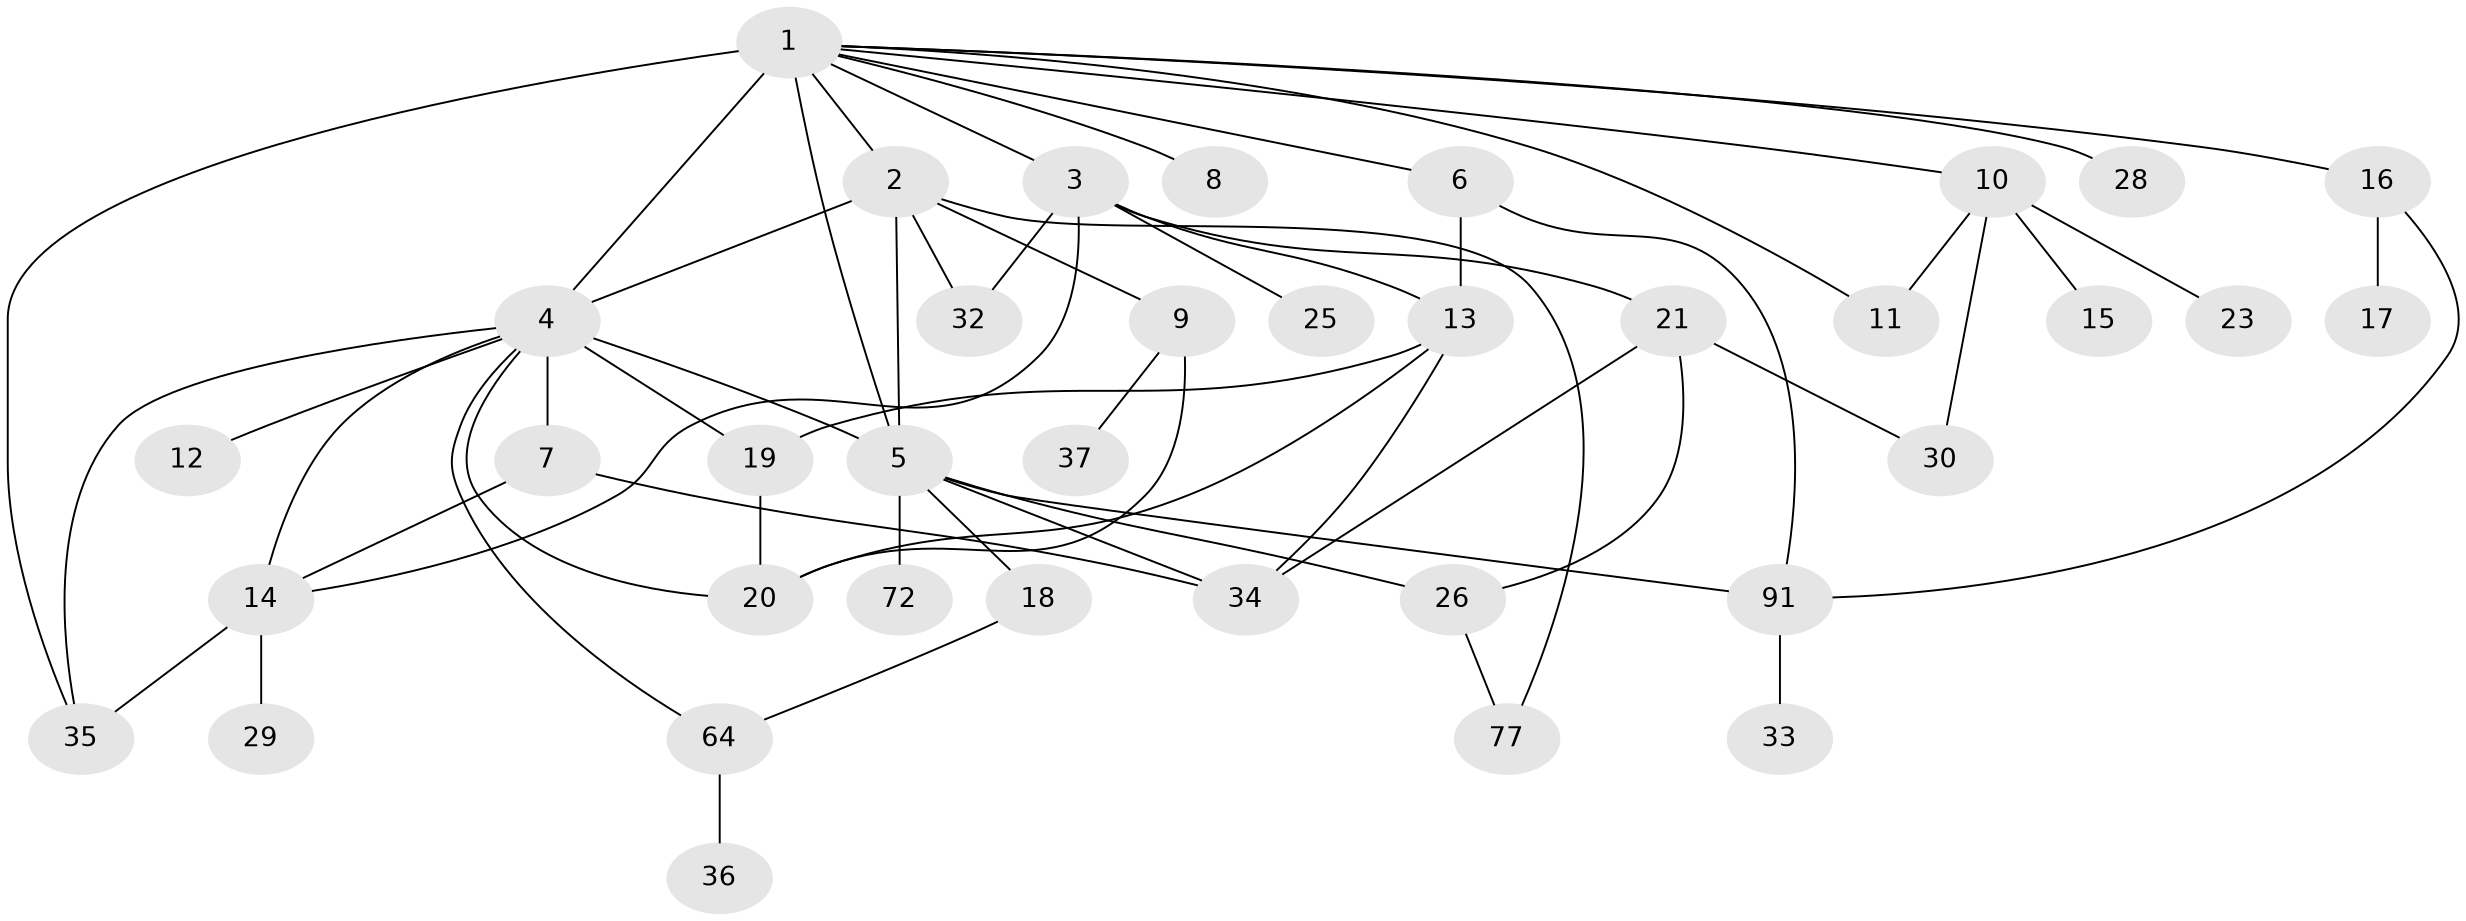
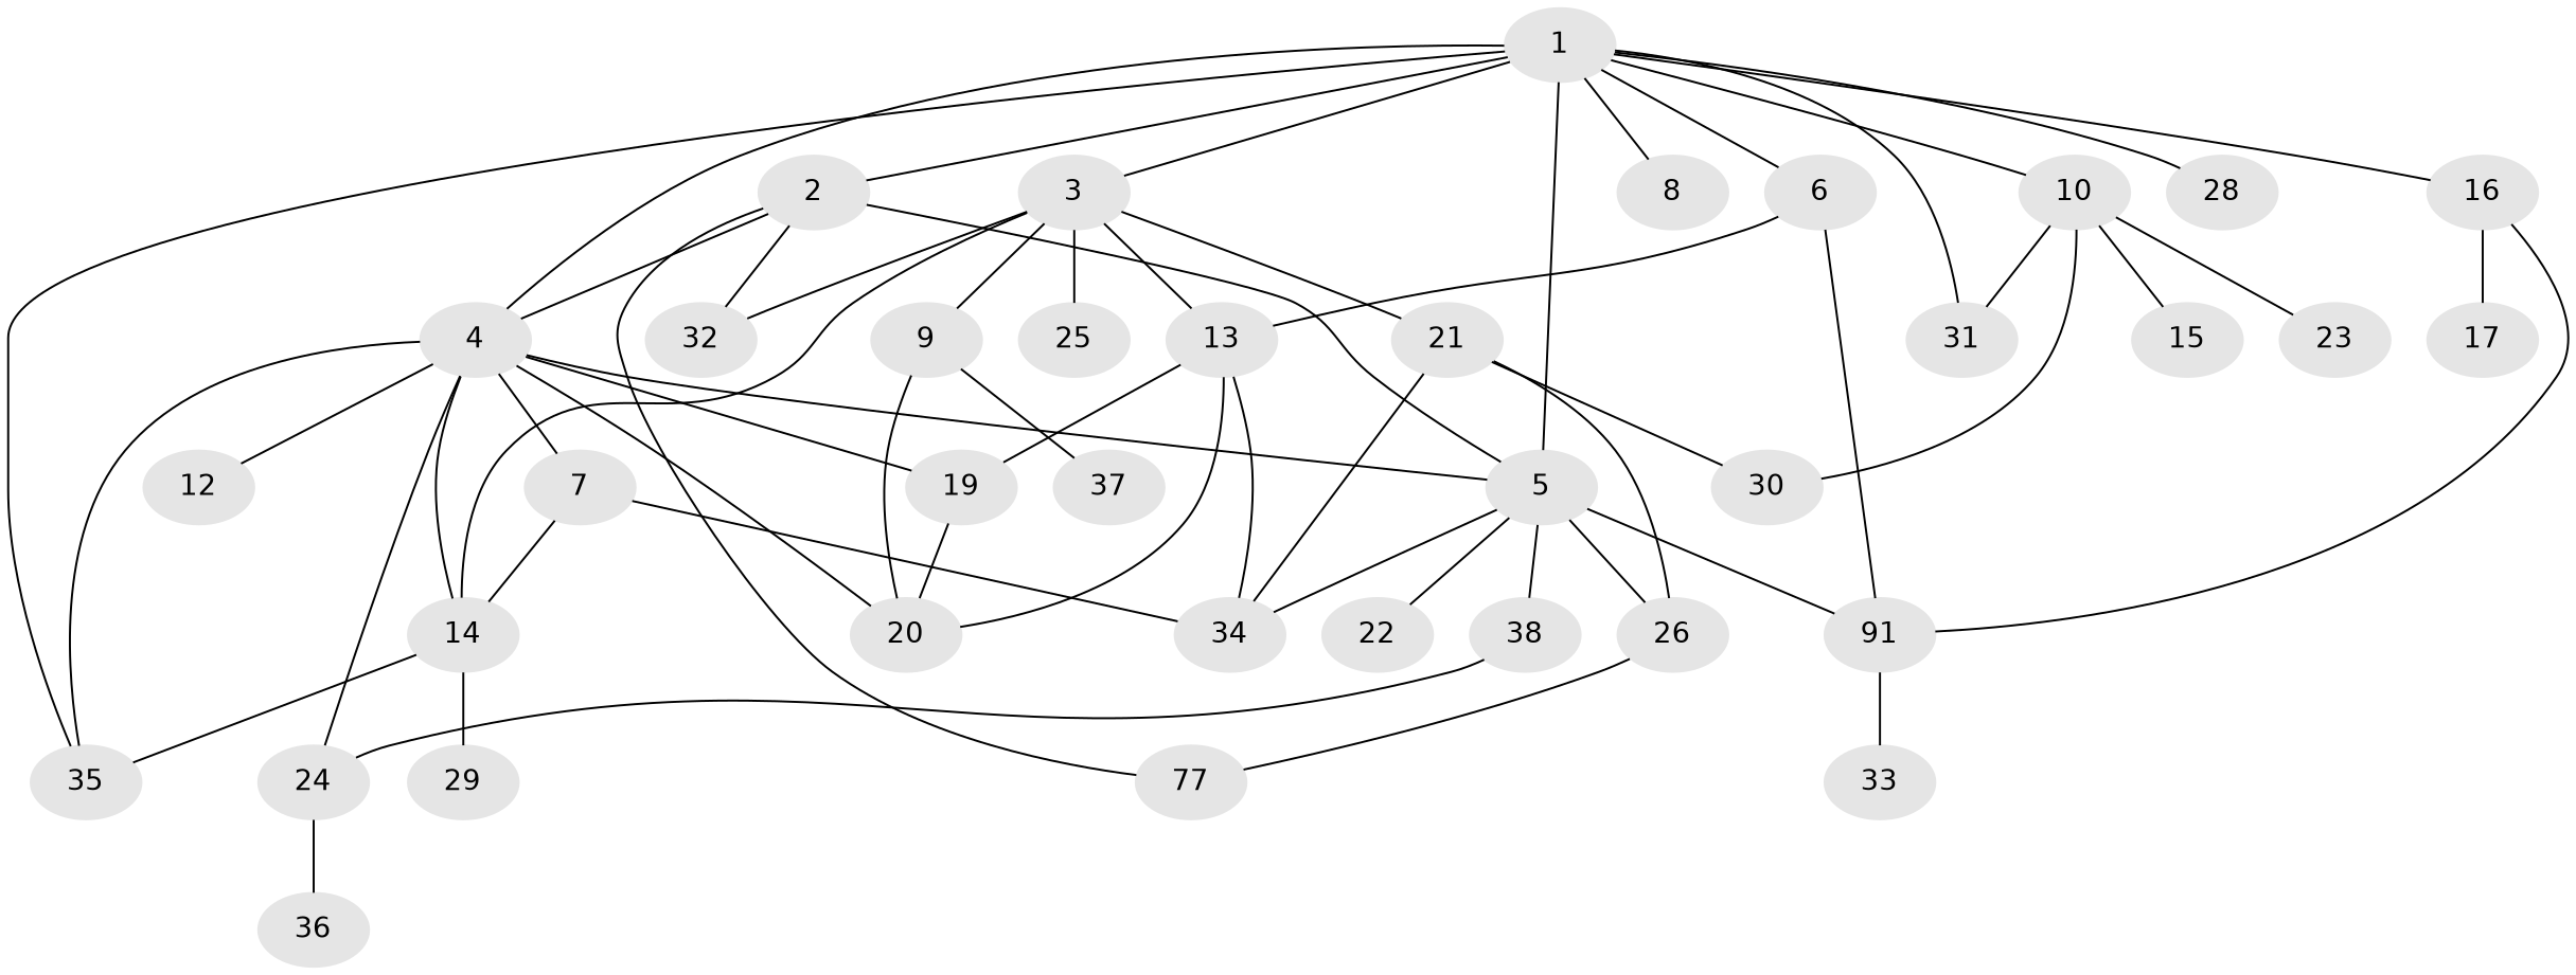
  graph {
    fontname="DejaVu Sans"
    node [color=gray90 fontname="DejaVu Sans" style=filled]
    edge [fontname="DejaVu Sans" weight=1.0]
    1
    2
    3
    4
    5
    6
    8
    10
-   11
+   11 [label=31]
    16
    28
    35
    n13 [label=77]
    32
    9
    13
    14
    21
    25
    7
    12
    19
    20
-   24 [label=64]
-   18
-   22 [label=72]
+   24
+   18 [label=38]
+   22
    26
    n28 [label=91]
    34
    15
    23
    30
    17
    37
    29
    36
    33
    1 -- 2
    1 -- 3
    1 -- 4
    1 -- 5 [weight=12.0]
    1 -- 6
    1 -- 8
    1 -- 10
    1 -- 11
    1 -- 16
    1 -- 28
    1 -- 35
    2 -- 4
    2 -- 5 [weight=2.0]
    2 -- n13
    2 -- 32
    3 -- 32
-   2 -- 9
+   3 -- 9
    3 -- 13
    3 -- 14
    3 -- 21
    3 -- 25
    4 -- 5
    4 -- 35
    4 -- 14
    4 -- 7 [weight=5.0]
    4 -- 12
    4 -- 19
    4 -- 20
    4 -- 24
    5 -- 18
    5 -- 22
    5 -- 26
    5 -- n28
    5 -- 34
    6 -- 13 [weight=3.0]
    6 -- n28 [weight=2.0]
    10 -- 11
    10 -- 15
    10 -- 23
    10 -- 30
    16 -- n28
    16 -- 17
    9 -- 20
    9 -- 37
    13 -- 19
    13 -- 20
    13 -- 34
    14 -- 35
    14 -- 29
    21 -- 26
    21 -- 34
    21 -- 30
    7 -- 14
    7 -- 34
    19 -- 20
    24 -- 36
    18 -- 24
    26 -- n13
    n28 -- 33
  }
